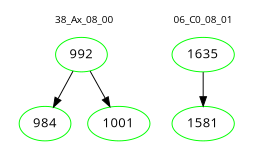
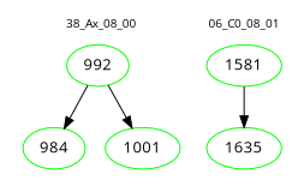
  digraph {
    fontname="Open Sans"
    node [color=green fontname="Open Sans"]
    edge [color=black fontname="Open Sans"]
    n1 [label=992]
    n2 [label=984]
    n3 [label=1001]
    n4 [label=1581]
    n5 [label=1635]
    subgraph cluster_1 {
      color=white
      fontsize=10
      label="38_Ax_08_00"
      n1
      n2
      n3
    }
    subgraph cluster_2 {
      color=white
      fontsize=10
      label="06_C0_08_01"
      n4
      n5
    }
    n1 -> n2
    n1 -> n3
-   n5 -> n4
+   n4 -> n5
  }
